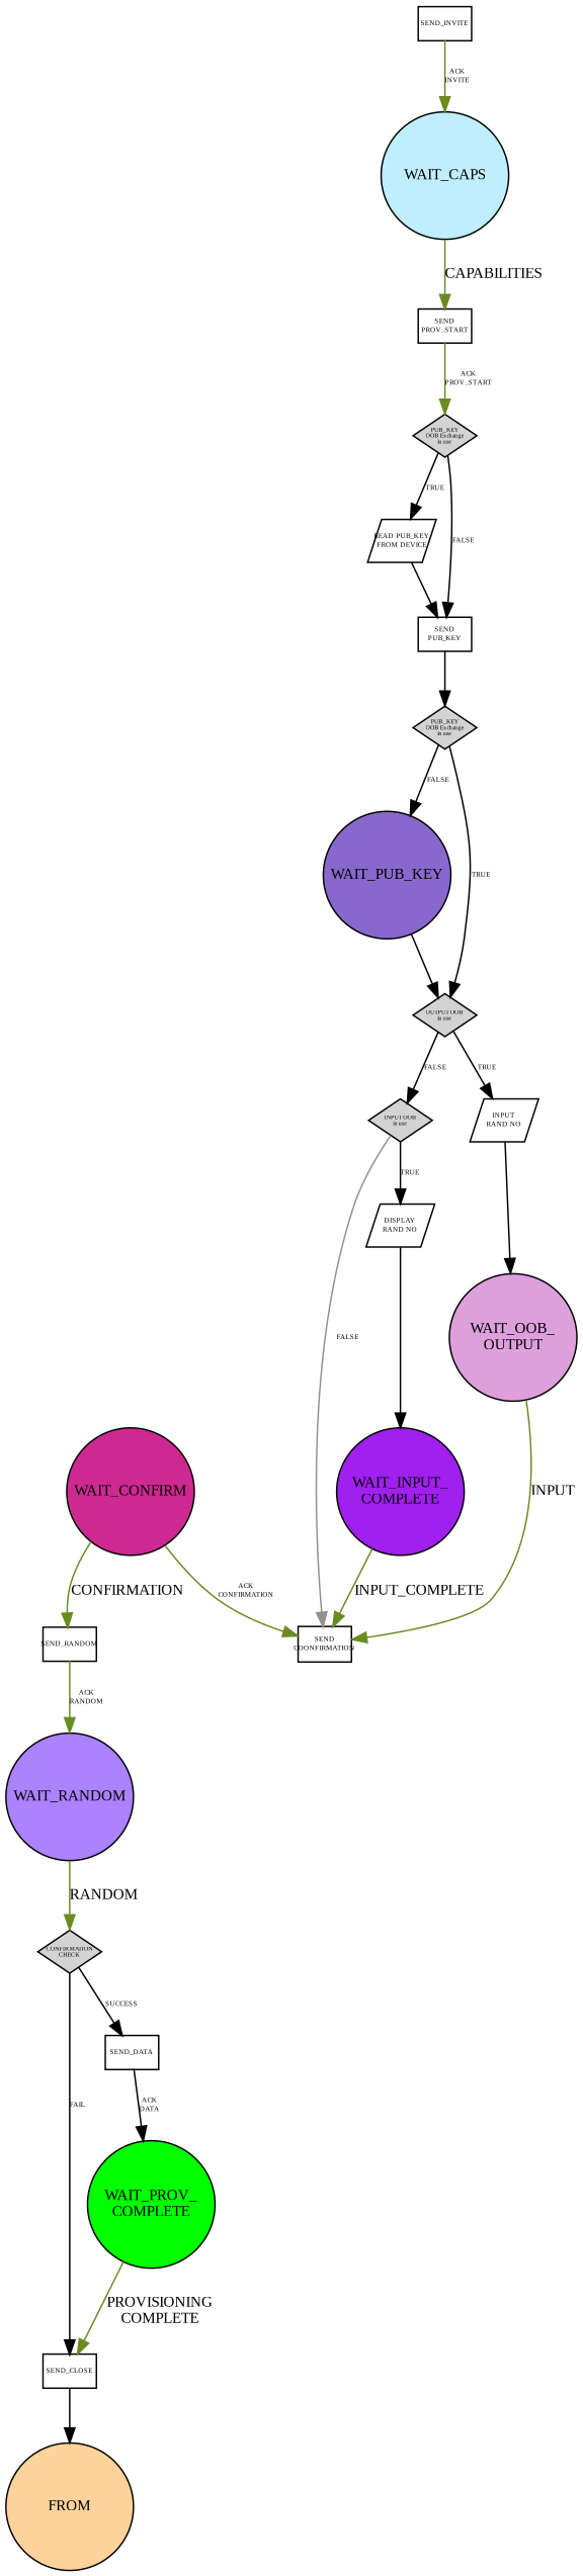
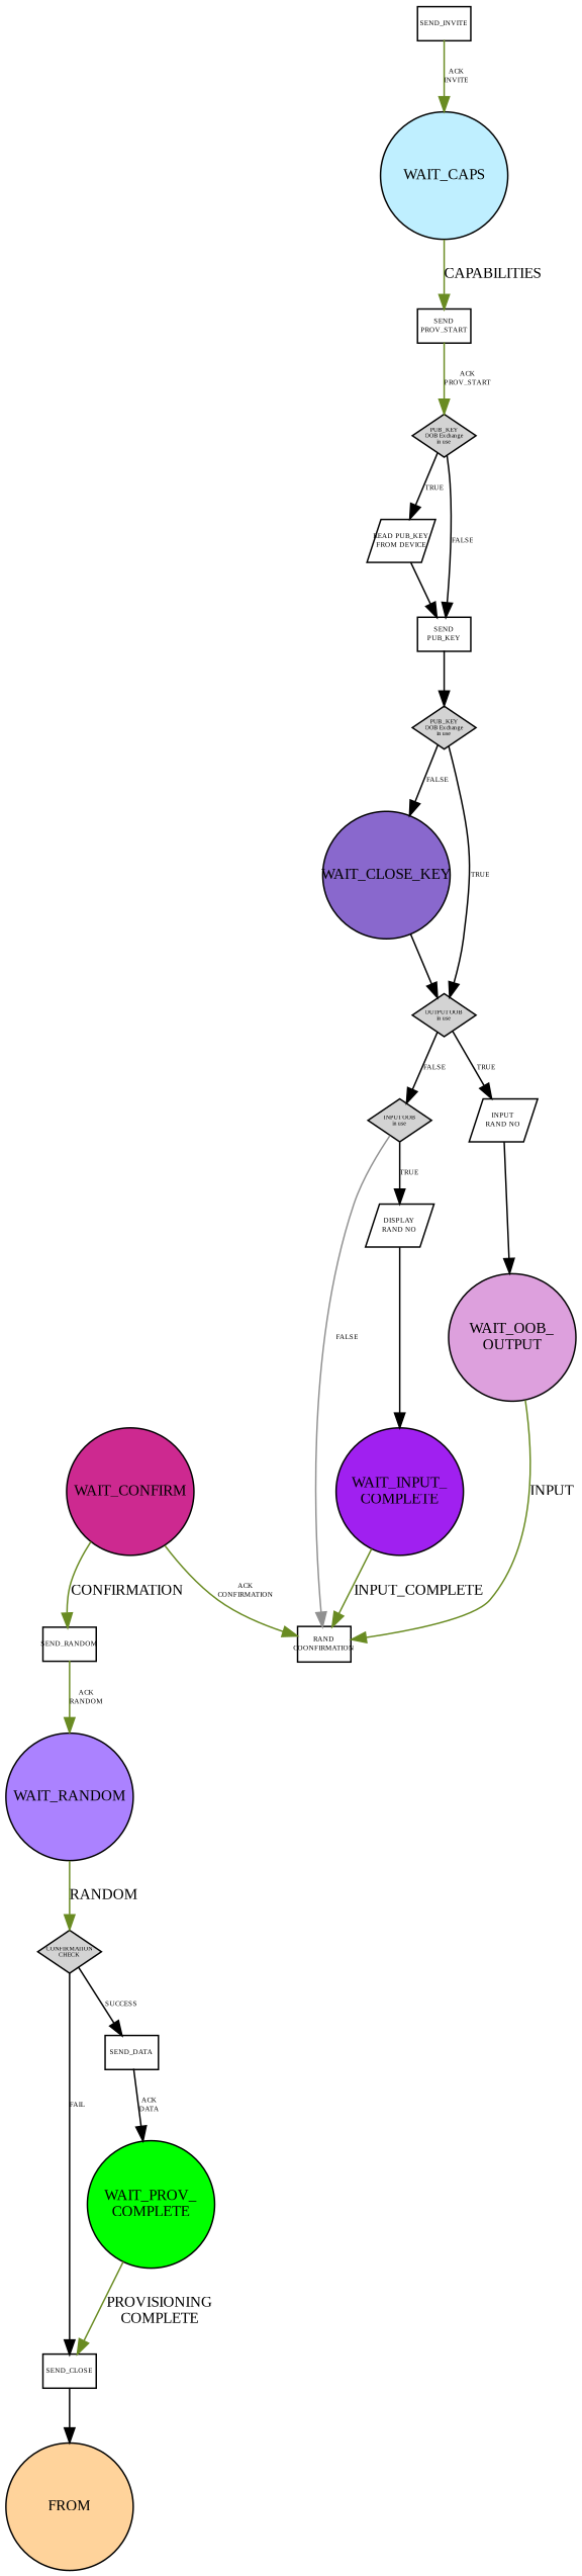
  digraph {
    fontname="Liberation Serif"
    node [fixedsize=true fontname="Liberation Serif" fontsize=5 shape=circle style=filled]
    edge [color=black fontname="Liberation Serif" fontsize=5]
    n1 [fillcolor=burlywood1 fontsize=10 height=0.6 label=FROM width=1.2]
    SEND_INVITE [height=0.3 shape=record width=.5 style=""]
    n3 [fillcolor=lightblue1 fontsize=10 height=0.6 label=WAIT_CAPS width=1.2]
    n4 [height=0.3 label="SEND\nPROV_START" shape=record width=.5 style=""]
    n5 [fontsize=4 height=0.4 label="PUB_KEY\nOOB Exchange\nin use" shape=diamond width=0.6]
-   n6 [fillcolor=mediumpurple3 fontsize=10 height=0.6 label=WAIT_PUB_KEY width=1.2]
+   n6 [fillcolor=mediumpurple3 fontsize=10 height=0.6 label=WAIT_CLOSE_KEY width=1.2]
    n7 [fontsize=4 height=0.4 label="OUTPUT OOB\nin use" shape=diamond width=0.6]
    n8 [fontsize=4 height=0.4 label="INPUT OOB\nin use" shape=diamond width=0.6]
    n9 [height=0.4 label="INPUT\nRAND NO" shape=parallelogram width=.6 style=""]
    n10 [fillcolor=plum fontsize=10 height=0.6 label="WAIT_OOB_\nOUTPUT" width=1.2]
-   n11 [height=0.3 label="SEND\nCOONFIRMATION" shape=record width=.5 style=""]
+   n11 [height=0.3 label="RAND\nCOONFIRMATION" shape=record width=.5 style=""]
    n12 [fillcolor=maroon3 fontsize=10 height=0.6 label=WAIT_CONFIRM width=1.2]
    SEND_RANDOM [height=0.3 shape=record width=.5 style=""]
    n14 [fillcolor=mediumpurple1 fontsize=10 height=0.6 label=WAIT_RANDOM width=1.2]
    n15 [fontsize=4 height=0.4 label="CONFIRMATION\nCHECK" shape=diamond width=0.6]
    SEND_CLOSE [height=0.3 shape=record width=.5 style=""]
    SEND_DATA [height=0.3 shape=record width=.5 style=""]
    n18 [fillcolor=purple fontsize=10 height=0.6 label="WAIT_INPUT_\nCOMPLETE" width=1.2]
    n19 [fillcolor=green fontsize=10 height=0.6 label="WAIT_PROV_\nCOMPLETE" width=1.2]
    n20 [height=0.4 label="READ PUB_KEY\nFROM DEVICE" shape=parallelogram width=.6 style=""]
    n21 [height=0.3 label="SEND\nPUB_KEY" shape=record width=.5 style=""]
    n22 [fontsize=4 height=0.4 label="PUB_KEY\nOOB Exchange\nin use" shape=diamond width=0.6]
    n23 [height=0.4 label="DISPLAY\nRAND NO" shape=parallelogram width=.6 style=""]
    SEND_INVITE -> n3 [color=olivedrab4 label="ACK\nINVITE"]
    n3 -> n4 [color=olivedrab4 fontsize=10 label=CAPABILITIES]
    n4 -> n5 [color=olivedrab4 label="ACK\nPROV_START"]
    n5 -> n20 [label=TRUE]
    n5 -> n21 [label=FALSE]
    n6 -> n7 [fontsize=10]
    n7 -> n8 [label=FALSE]
    n7 -> n9 [label=TRUE]
    n8 -> n11 [color=grey57 label=FALSE]
    n8 -> n23 [label=TRUE]
    n9 -> n10
    n10 -> n11 [color=olivedrab4 fontsize=10 label=INPUT]
    n12 -> n11 [color=olivedrab4 label="ACK\nCONFIRMATION"]
    n12 -> SEND_RANDOM [color=olivedrab4 fontsize=10 label=CONFIRMATION]
    SEND_RANDOM -> n14 [color=olivedrab4 label="ACK\nRANDOM"]
    n14 -> n15 [color=olivedrab4 fontsize=10 label=RANDOM]
    n15 -> SEND_CLOSE [label=FAIL]
    n15 -> SEND_DATA [label=SUCCESS]
    SEND_CLOSE -> n1 [fontsize=10]
    SEND_DATA -> n19 [label="ACK\nDATA"]
    n18 -> n11 [color=olivedrab4 fontsize=10 label=INPUT_COMPLETE]
    n19 -> SEND_CLOSE [color=olivedrab4 fontsize=10 label="PROVISIONING\nCOMPLETE"]
    n20 -> n21 [fontsize=10]
    n21 -> n22 [fontsize=10]
    n22 -> n6 [label=FALSE]
    n22 -> n7 [label=TRUE]
    n23 -> n18 [fontsize=10]
  }
